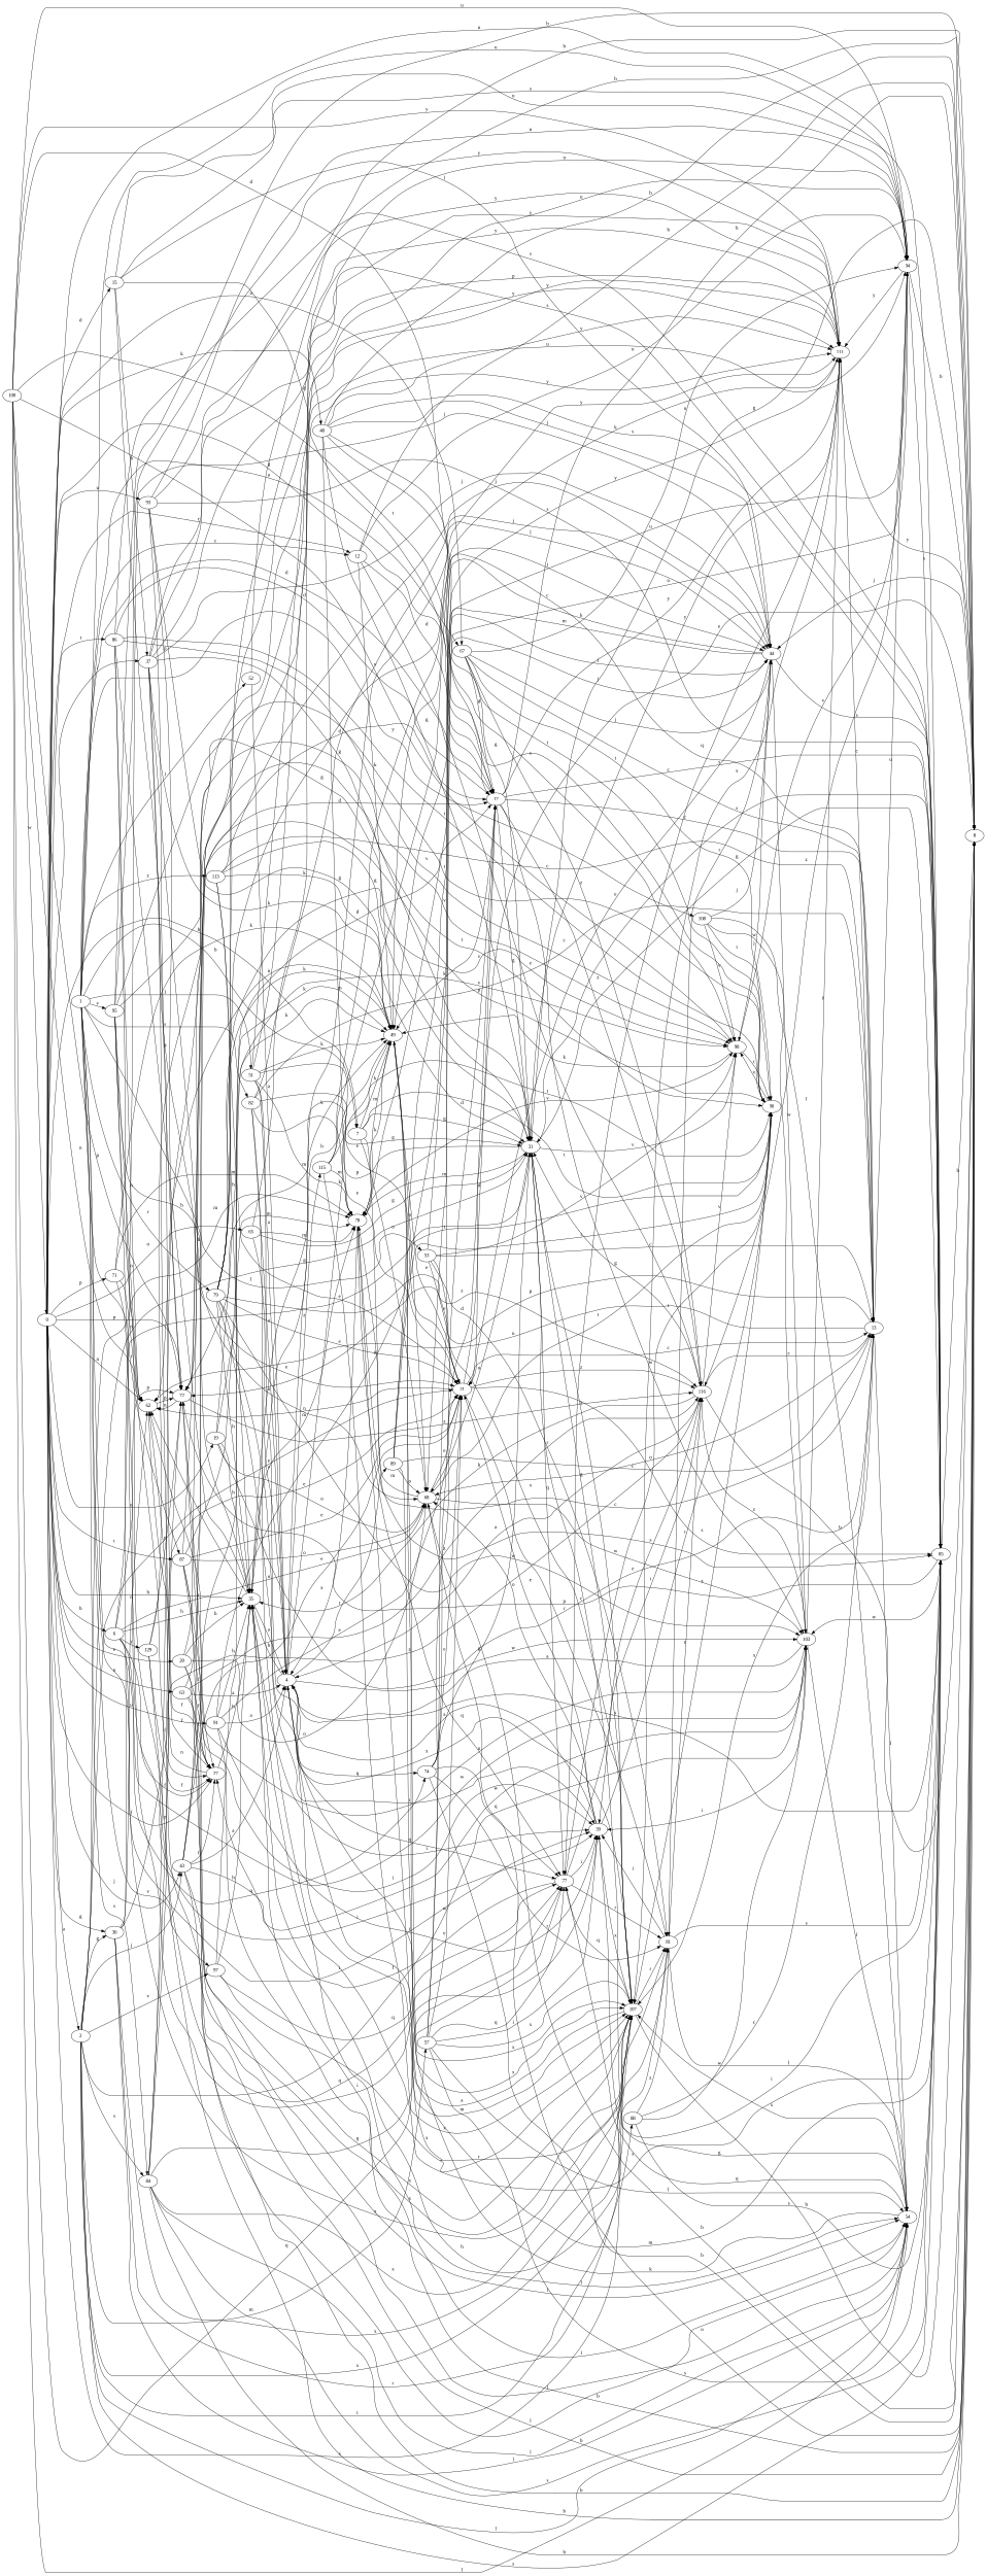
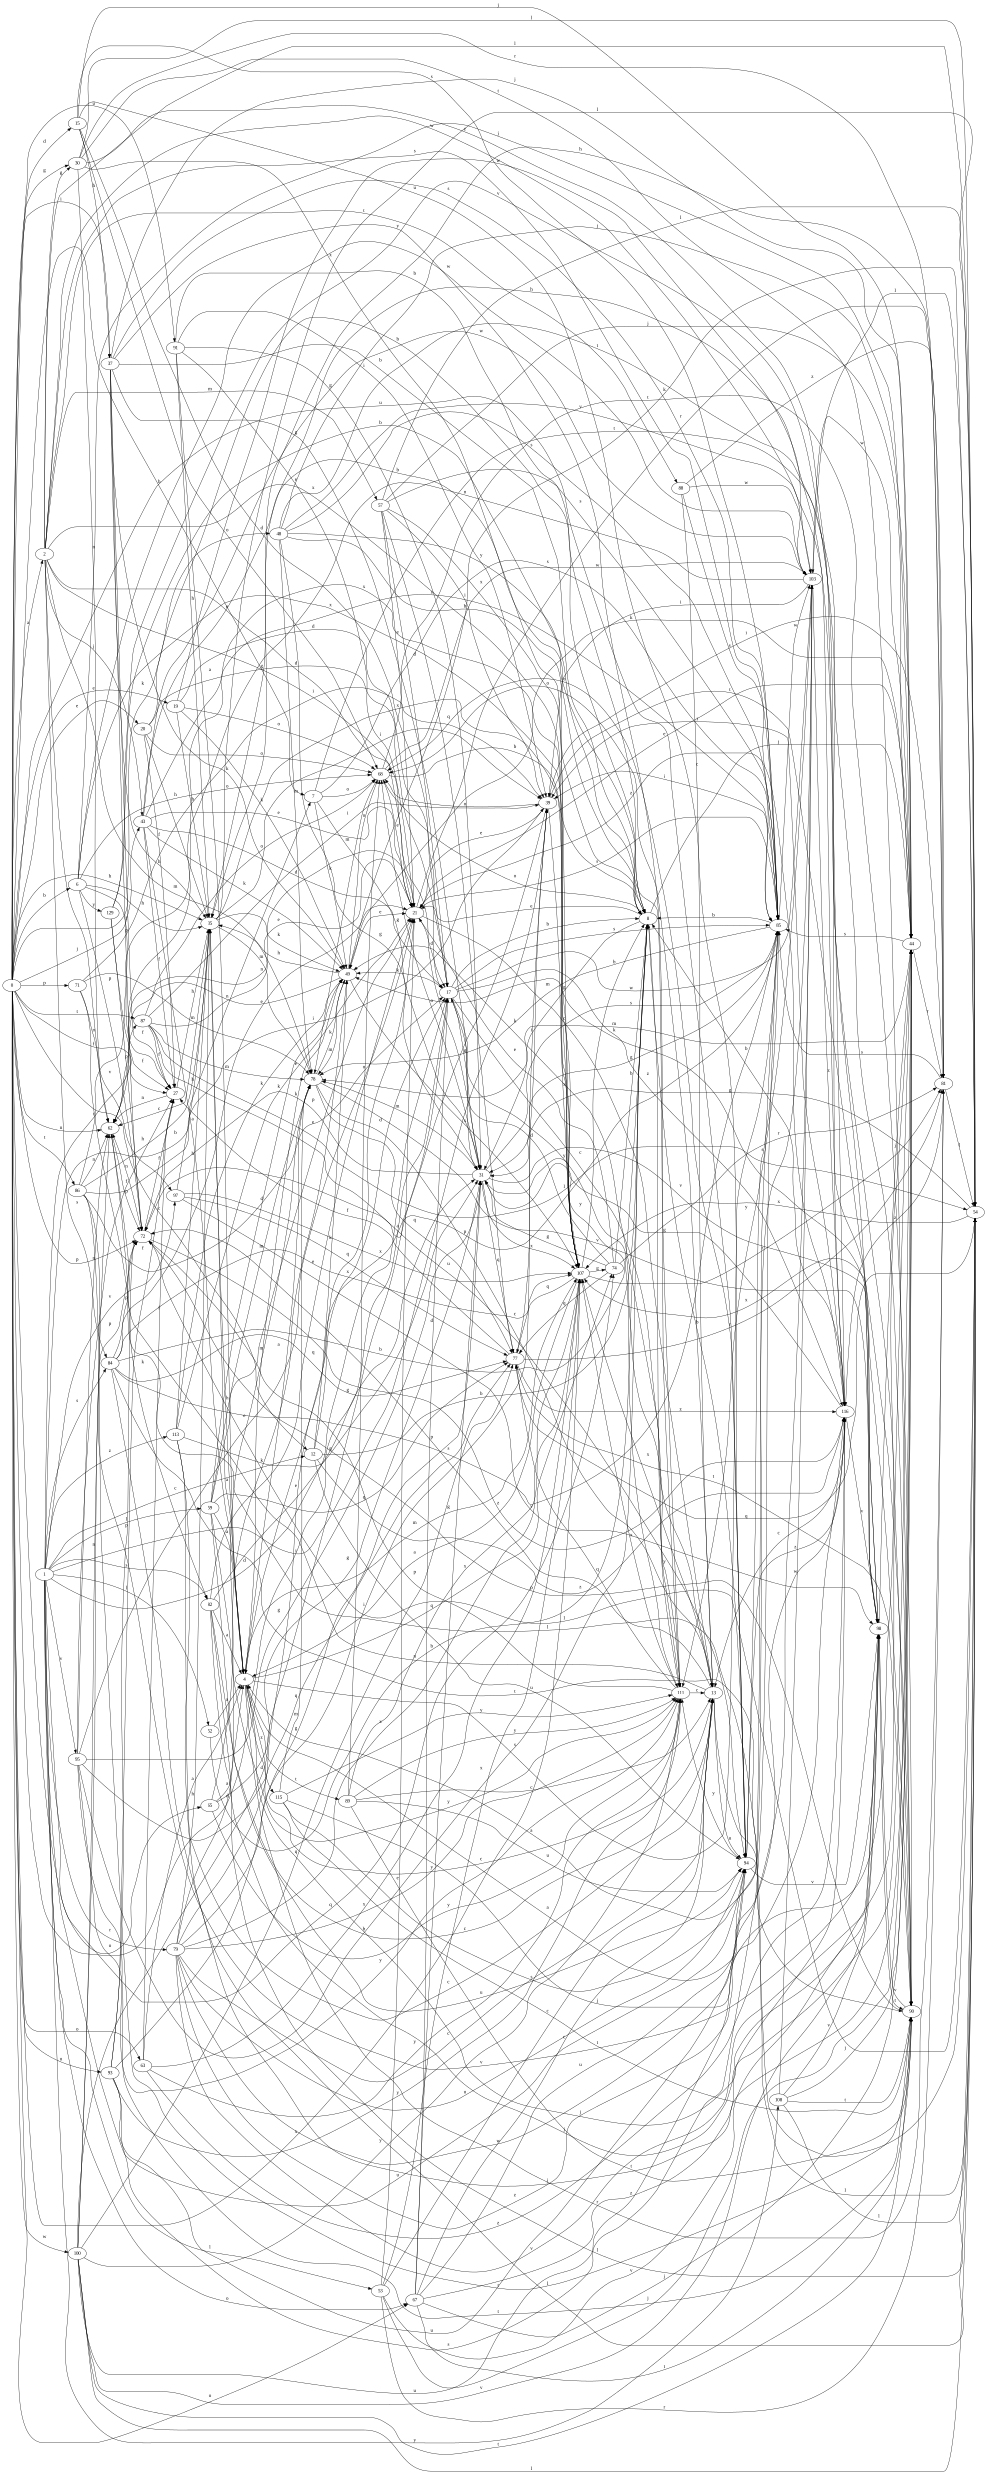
  strict digraph {
    fontname="Liberation Serif"
    rankdir=LR
    node [fontname="Liberation Serif"]
    edge [fontname="Liberation Serif"]
    0
    2
    6
    7
    12
    15
    17
    19
    20
    27
    30
    35
    37
    43
    48
    62
    63
    65
    67
    71
    72
    86
    87
    91
    93
    94
    100
    107
    84
    97
    21
    31
    54
    57
    n35 [label=78]
    85
    88
    103
    44
    68
    n41 [label=129]
    49
    90
    8
    116
    13
    111
    81
    39
    4
    98
    77
    1
-   51
+   51 [label=59]
    52
    53
    74
    79
    82
    95
    108
    113
    89
    115
    0 -> 2 [label=a]
    0 -> 6 [label=b]
    0 -> 7 [label=b]
    0 -> 12 [label=c]
    0 -> 15 [label=d]
    0 -> 17 [label=d]
    0 -> 19 [label=e]
    0 -> 20 [label=e]
    0 -> 27 [label=f]
    0 -> 30 [label=g]
    0 -> 35 [label=h]
    0 -> 37 [label=i]
    0 -> 43 [label=j]
    0 -> 48 [label=k]
    0 -> 62 [label=n]
    0 -> 63 [label=o]
    0 -> 65 [label=o]
    0 -> 67 [label=o]
    0 -> 71 [label=p]
    0 -> 72 [label=p]
    0 -> 86 [label=t]
    0 -> 87 [label=t]
    0 -> 91 [label=u]
    0 -> 93 [label=u]
    0 -> 94 [label=u]
-   100 -> 0 [label=w]
+   0 -> 100 [label=w]
    0 -> 107 [label=x]
    2 -> 30 [label=g]
    2 -> 43 [label=j]
    2 -> 107 [label=x]
    2 -> 84 [label=s]
    2 -> 97 [label=v]
    2 -> 21 [label=e]
    2 -> 31 [label=g]
    2 -> 54 [label=l]
    2 -> 57 [label=m]
    2 -> n35 [label=m]
    2 -> 85 [label=s]
    2 -> 88 [label=t]
    2 -> 103 [label=w]
    6 -> 27 [label=f]
    6 -> 35 [label=h]
    6 -> 72 [label=p]
    6 -> 107 [label=x]
    6 -> 103 [label=w]
    6 -> 44 [label=j]
    6 -> 68 [label=o]
    6 -> n41 [label=y]
    7 -> 31 [label=g]
    7 -> 85 [label=s]
    7 -> 68 [label=o]
    7 -> 49 [label=k]
    7 -> 90 [label=t]
    12 -> 17 [label=d]
    12 -> 94 [label=u]
    12 -> 49 [label=k]
    12 -> 8 [label=b]
    12 -> 116 [label=z]
    15 -> 17 [label=d]
    15 -> 37 [label=h]
    15 -> 94 [label=u]
    15 -> 85 [label=s]
    15 -> 44 [label=j]
    15 -> 68 [label=o]
    17 -> 31 [label=g]
    17 -> 85 [label=s]
    17 -> 103 [label=w]
    17 -> 49 [label=k]
    17 -> 8 [label=b]
    17 -> 116 [label=z]
    17 -> 13 [label=c]
    17 -> 111 [label=y]
    19 -> 17 [label=d]
    19 -> 35 [label=h]
    19 -> 103 [label=w]
    19 -> 68 [label=o]
    19 -> 49 [label=k]
    20 -> 17 [label=d]
    20 -> 27 [label=f]
    20 -> 35 [label=h]
    20 -> 68 [label=o]
    20 -> 8 [label=b]
    27 -> 35 [label=h]
    27 -> 62 [label=n]
    30 -> 62 [label=n]
    30 -> 107 [label=x]
    30 -> 54 [label=l]
    30 -> 90 [label=t]
    30 -> 116 [label=z]
    30 -> 81 [label=r]
    35 -> 62 [label=c]
    35 -> 107 [label=x]
    35 -> 54 [label=l]
    35 -> n35 [label=m]
    35 -> 49 [label=k]
    35 -> 39 [label=i]
    35 -> 4 [label=a]
    37 -> 27 [label=f]
    37 -> 35 [label=h]
    37 -> 72 [label=p]
    37 -> 31 [label=g]
    37 -> 85 [label=s]
    37 -> 44 [label=j]
    37 -> 49 [label=k]
    37 -> 8 [label=b]
    37 -> 111 [label=y]
    43 -> 17 [label=d]
    43 -> 27 [label=f]
    43 -> 107 [label=x]
    43 -> 21 [label=e]
    43 -> 103 [label=w]
    43 -> 49 [label=k]
    43 -> 8 [label=b]
    43 -> 4 [label=a]
    48 -> 31 [label=g]
    48 -> n35 [label=m]
    48 -> 85 [label=s]
    48 -> 44 [label=j]
    48 -> 90 [label=t]
    48 -> 8 [label=b]
    48 -> 111 [label=y]
    48 -> 98 [label=v]
    62 -> 72 [label=p]
    62 -> 54 [label=l]
    63 -> 27 [label=f]
    63 -> 107 [label=x]
    63 -> 116 [label=z]
    63 -> 111 [label=y]
    63 -> 4 [label=a]
    65 -> 31 [label=g]
    65 -> n35 [label=m]
    65 -> 111 [label=y]
    65 -> 4 [label=a]
    67 -> 17 [label=d]
    67 -> 94 [label=u]
    67 -> 31 [label=g]
    67 -> 44 [label=j]
    67 -> 90 [label=t]
    67 -> 116 [label=z]
    67 -> 13 [label=c]
    71 -> 62 [label=n]
    71 -> n35 [label=m]
-   71 -> 49 [label=k]
+   71 -> 82 [label=k]
    71 -> 39 [label=i]
    72 -> 27 [label=f]
    72 -> 62 [label=n]
    72 -> 54 [label=l]
    72 -> 116 [label=z]
    86 -> 17 [label=d]
    86 -> 35 [label=h]
    86 -> 62 [label=n]
    86 -> 85 [label=s]
    86 -> 90 [label=t]
    86 -> 39 [label=i]
    86 -> 98 [label=v]
    87 -> 27 [label=f]
    87 -> 94 [label=u]
    87 -> 21 [label=e]
    87 -> 54 [label=l]
    87 -> n35 [label=m]
    87 -> 68 [label=o]
    87 -> 39 [label=i]
    91 -> 35 [label=h]
    91 -> 21 [label=e]
    91 -> 31 [label=g]
    91 -> 8 [label=b]
    91 -> 39 [label=i]
    91 -> 4 [label=a]
    93 -> 27 [label=f]
    93 -> 72 [label=p]
    93 -> 94 [label=u]
    93 -> 31 [label=g]
    93 -> 85 [label=s]
    93 -> 111 [label=y]
    94 -> 85 [label=s]
    94 -> 68 [label=o]
    94 -> 8 [label=b]
    94 -> 116 [label=z]
    94 -> 111 [label=y]
    94 -> 98 [label=v]
    100 -> 17 [label=d]
    100 -> 62 [label=n]
    100 -> 72 [label=p]
    100 -> 94 [label=u]
    100 -> 54 [label=l]
    100 -> 90 [label=t]
    100 -> 111 [label=y]
    100 -> 98 [label=v]
    100 -> 77 [label=q]
-   107 -> 31 [label=g]
+   107 -> 74 [label=g]
    107 -> 8 [label=b]
    107 -> 81 [label=r]
    107 -> 4 [label=a]
    107 -> 77 [label=q]
    84 -> 72 [label=p]
    84 -> 107 [label=x]
    84 -> 21 [label=e]
    84 -> 54 [label=l]
    84 -> 85 [label=s]
    84 -> 90 [label=t]
    84 -> 8 [label=b]
    84 -> 77 [label=q]
    97 -> 35 [label=h]
    97 -> 107 [label=x]
    97 -> 98 [label=v]
    97 -> 77 [label=q]
    21 -> 17 [label=d]
    21 -> 62 [label=n]
    21 -> 85 [label=s]
    21 -> 116 [label=z]
    21 -> 13 [label=c]
    21 -> 81 [label=r]
    31 -> 72 [label=p]
    31 -> 107 [label=x]
    31 -> n35 [label=m]
    31 -> 85 [label=s]
    31 -> 68 [label=o]
    31 -> 111 [label=y]
    31 -> 98 [label=v]
    31 -> 77 [label=q]
    54 -> 107 [label=x]
    54 -> 31 [label=g]
    54 -> 49 [label=k]
    54 -> 77 [label=q]
    57 -> 17 [label=d]
    57 -> 107 [label=x]
    57 -> 21 [label=e]
    57 -> 54 [label=l]
    57 -> 85 [label=s]
    57 -> 44 [label=j]
    57 -> 39 [label=i]
    57 -> 77 [label=q]
    n35 -> 49 [label=k]
    n35 -> 13 [label=c]
    n35 -> 4 [label=a]
    n35 -> 98 [label=v]
    n35 -> 77 [label=q]
    85 -> 72 [label=p]
    85 -> 31 [label=g]
    85 -> n35 [label=m]
    85 -> 103 [label=w]
    85 -> 8 [label=b]
    85 -> 39 [label=i]
    88 -> 85 [label=s]
    88 -> 103 [label=w]
    88 -> 13 [label=c]
    88 -> 81 [label=z]
    103 -> 62 [label=n]
    103 -> 54 [label=l]
    103 -> 116 [label=z]
    103 -> 111 [label=y]
    103 -> 39 [label=i]
    103 -> 4 [label=a]
    44 -> 21 [label=e]
    44 -> n35 [label=m]
    44 -> 85 [label=s]
    44 -> 103 [label=w]
    44 -> 49 [label=k]
    44 -> 81 [label=r]
    68 -> 21 [label=e]
    68 -> n35 [label=m]
    68 -> 103 [label=w]
    68 -> 90 [label=t]
    68 -> 8 [label=b]
    n41 -> 27 [label=f]
    n41 -> 72 [label=p]
    n41 -> 8 [label=b]
    n41 -> 98 [label=v]
    49 -> 35 [label=h]
    49 -> 62 [label=n]
    49 -> 107 [label=x]
    49 -> 21 [label=e]
    49 -> n35 [label=m]
    49 -> 68 [label=o]
    90 -> 72 [label=p]
    90 -> 107 [label=x]
    90 -> 98 [label=v]
    8 -> 21 [label=e]
    8 -> 31 [label=g]
    8 -> 44 [label=j]
    8 -> 68 [label=o]
    8 -> 111 [label=y]
    116 -> 35 [label=h]
    116 -> 31 [label=g]
    116 -> 8 [label=b]
    116 -> 13 [label=c]
    116 -> 39 [label=i]
    116 -> 4 [label=a]
    116 -> 98 [label=v]
    13 -> 62 [label=n]
    13 -> 72 [label=p]
    13 -> 94 [label=u]
    13 -> 107 [label=x]
    13 -> 54 [label=l]
    13 -> 68 [label=o]
    111 -> 72 [label=p]
    111 -> 107 [label=x]
    111 -> 49 [label=k]
    111 -> 13 [label=c]
    111 -> 77 [label=q]
    81 -> 35 [label=h]
    81 -> 54 [label=l]
    81 -> 85 [label=s]
    81 -> 116 [label=z]
    81 -> 39 [label=i]
    39 -> 107 [label=x]
    39 -> 21 [label=e]
    39 -> 68 [label=o]
    39 -> 90 [label=t]
    39 -> 4 [label=a]
    4 -> 35 [label=h]
    4 -> 107 [label=m]
    4 -> 85 [label=s]
    4 -> 44 [label=j]
    4 -> 49 [label=k]
    4 -> 13 [label=c]
    4 -> 81 [label=r]
    4 -> 74 [label=q]
    4 -> 89 [label=t]
    4 -> 115 [label=z]
    98 -> 44 [label=j]
    98 -> 49 [label=k]
    98 -> 90 [label=t]
    77 -> 27 [label=f]
    77 -> 90 [label=t]
    77 -> 116 [label=z]
    77 -> 81 [label=r]
    77 -> 39 [label=i]
    1 -> 7 [label=b]
    1 -> 12 [label=c]
    1 -> 17 [label=d]
    1 -> 67 [label=o]
    1 -> 87 [label=t]
    1 -> 94 [label=u]
    1 -> 84 [label=s]
    1 -> 97 [label=v]
    1 -> 39 [label=i]
    1 -> 51 [label=l]
    1 -> 52 [label=l]
    1 -> 53 [label=l]
    1 -> 74 [label=q]
    1 -> 79 [label=r]
    1 -> 82 [label=s]
    1 -> 95 [label=v]
    1 -> 108 [label=y]
    1 -> 113 [label=z]
    51 -> 94 [label=u]
    51 -> 21 [label=e]
    51 -> n35 [label=m]
    51 -> 49 [label=k]
    51 -> 111 [label=y]
    51 -> 4 [label=a]
    51 -> 77 [label=q]
    52 -> 8 [label=b]
    52 -> 4 [label=a]
    53 -> 107 [label=x]
    53 -> 21 [label=e]
    53 -> 44 [label=j]
    53 -> 13 [label=c]
    53 -> 81 [label=r]
    53 -> 98 [label=v]
    74 -> 17 [label=d]
    74 -> 21 [label=e]
    74 -> 31 [label=g]
    74 -> 8 [label=b]
    74 -> 81 [label=r]
    74 -> 77 [label=q]
    79 -> 35 [label=h]
    79 -> 94 [label=u]
    79 -> 107 [label=x]
    79 -> 21 [label=e]
    79 -> 103 [label=w]
    79 -> 49 [label=k]
    79 -> 116 [label=z]
    79 -> 13 [label=c]
    79 -> 111 [label=y]
    79 -> 39 [label=i]
    79 -> 98 [label=v]
    82 -> 21 [label=e]
    82 -> 31 [label=g]
    82 -> 54 [label=l]
    82 -> 44 [label=j]
    82 -> 13 [label=c]
    82 -> 4 [label=a]
    95 -> 27 [label=f]
    95 -> 62 [label=n]
    95 -> 21 [label=e]
    95 -> 31 [label=g]
    95 -> 90 [label=t]
    95 -> 8 [label=b]
    95 -> 111 [label=y]
    95 -> 77 [label=q]
    108 -> 54 [label=l]
    108 -> 103 [label=w]
    108 -> 44 [label=j]
    108 -> 90 [label=t]
    108 -> 98 [label=v]
    113 -> 35 [label=h]
    113 -> 21 [label=e]
    113 -> 31 [label=g]
    113 -> 44 [label=j]
    113 -> 49 [label=k]
    113 -> 13 [label=c]
    89 -> 94 [label=u]
    89 -> 107 [label=x]
    89 -> 68 [label=o]
    89 -> 90 [label=t]
    89 -> 13 [label=c]
    89 -> 111 [label=y]
    115 -> n35 [label=m]
    115 -> 85 [label=s]
    115 -> 44 [label=j]
    115 -> 90 [label=t]
    115 -> 111 [label=y]
  }
